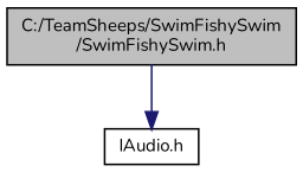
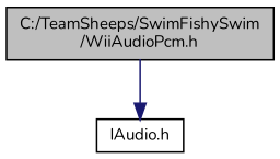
  digraph {
    fontname=Nunito
    node [color=black fontname=Nunito fontsize=10 shape=record style=filled]
-   n1 [fillcolor=grey75 fontcolor=black height=0.2 label="C:/TeamSheeps/SwimFishySwim\l/SwimFishySwim.h" width=0.4]
+   n1 [fillcolor=grey75 fontcolor=black height=0.2 label="C:/TeamSheeps/SwimFishySwim\l/WiiAudioPcm.h" width=0.4]
    n2 [fillcolor=white height=0.2 label="IAudio.h" width=0.4]
    n1 -> n2 [color=midnightblue fontname=Nunito fontsize=10 labelfontname=Helvetica labelfontsize=10 style=solid]
  }
